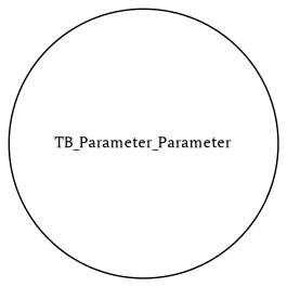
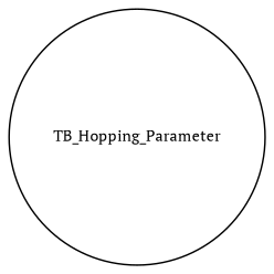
  digraph {
    rankdir=LR
    fontname="PT Serif"
-   n1 [color=black fillcolor=white fontname="PT Serif" fontsize=10 height=0.2 label=TB_Parameter_Parameter shape=circle style=filled width=0.4]
+   n1 [color=black fillcolor=white fontname="PT Serif" fontsize=10 height=0.2 label=TB_Hopping_Parameter shape=circle style=filled width=0.4]
  }
